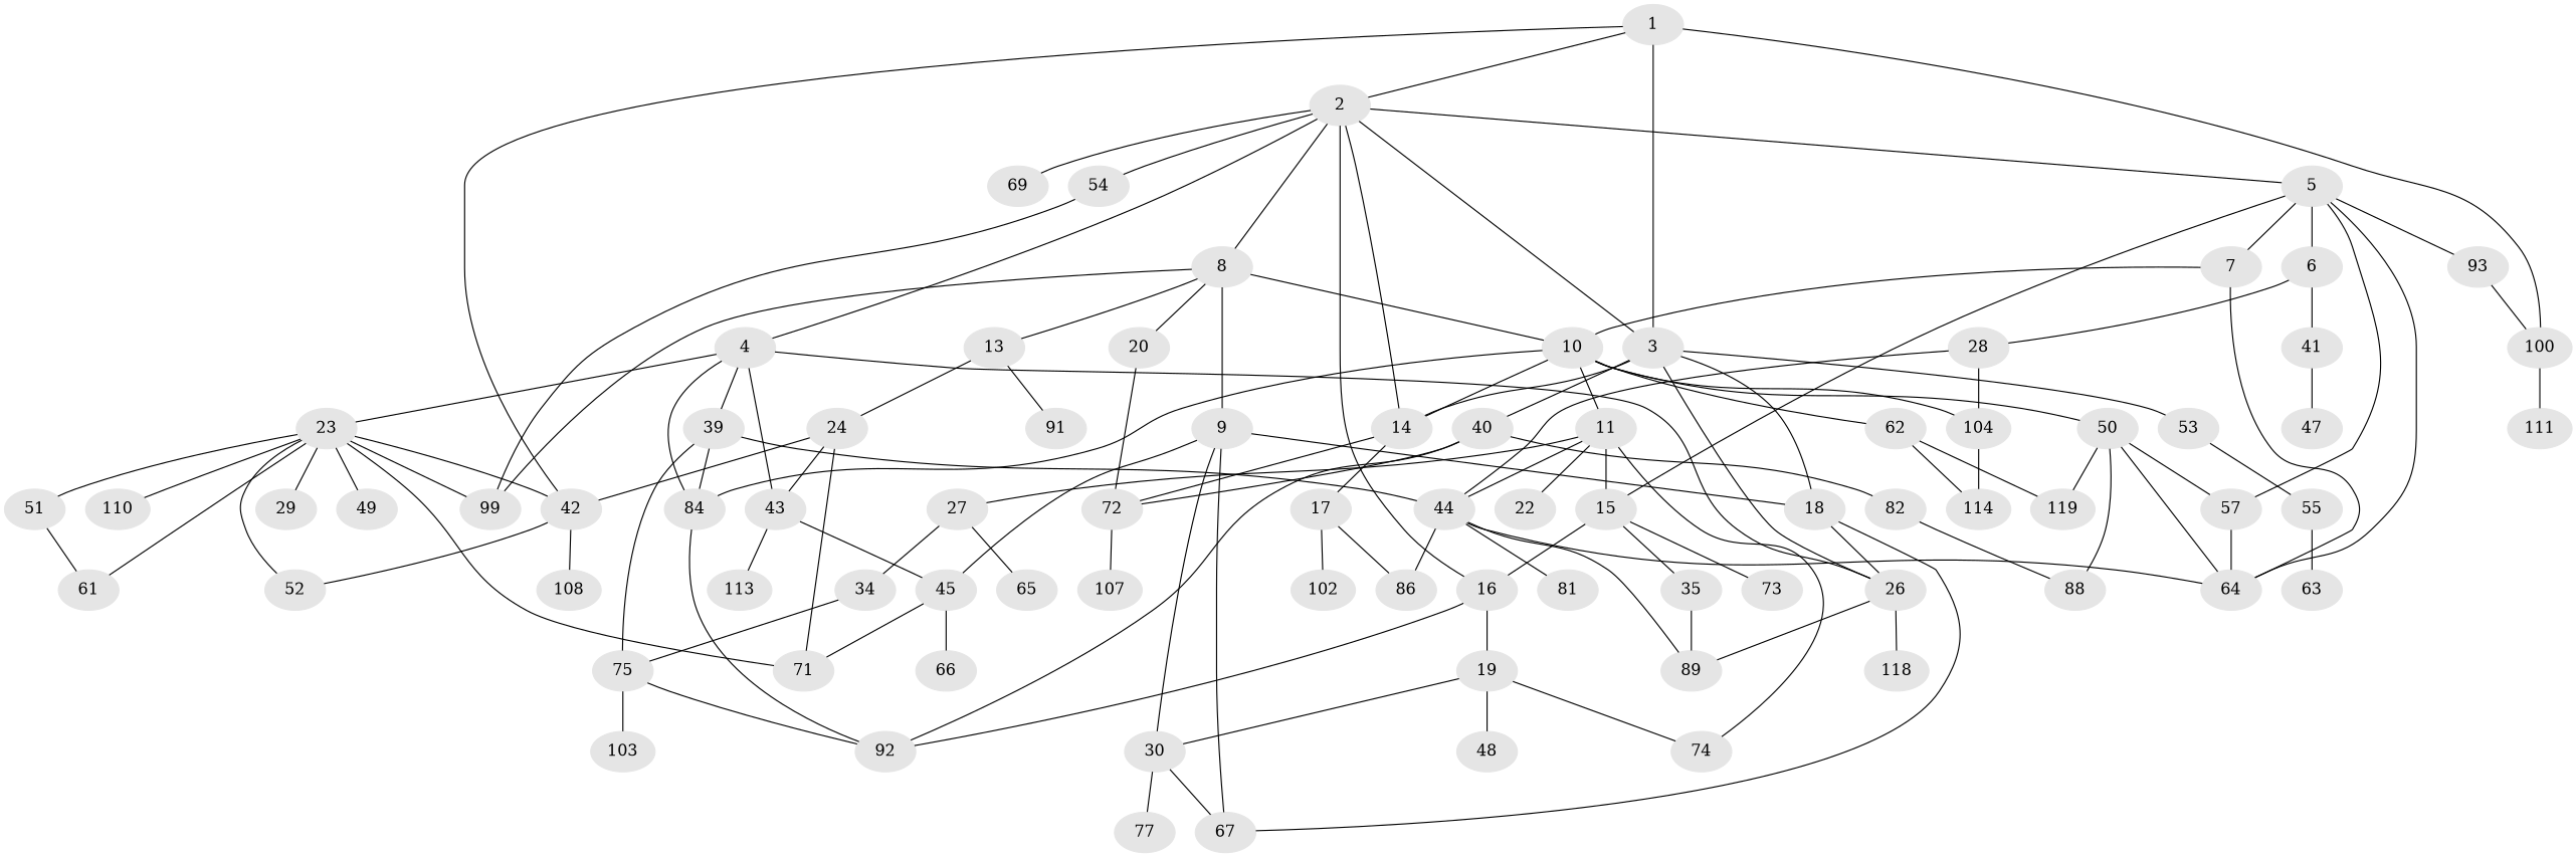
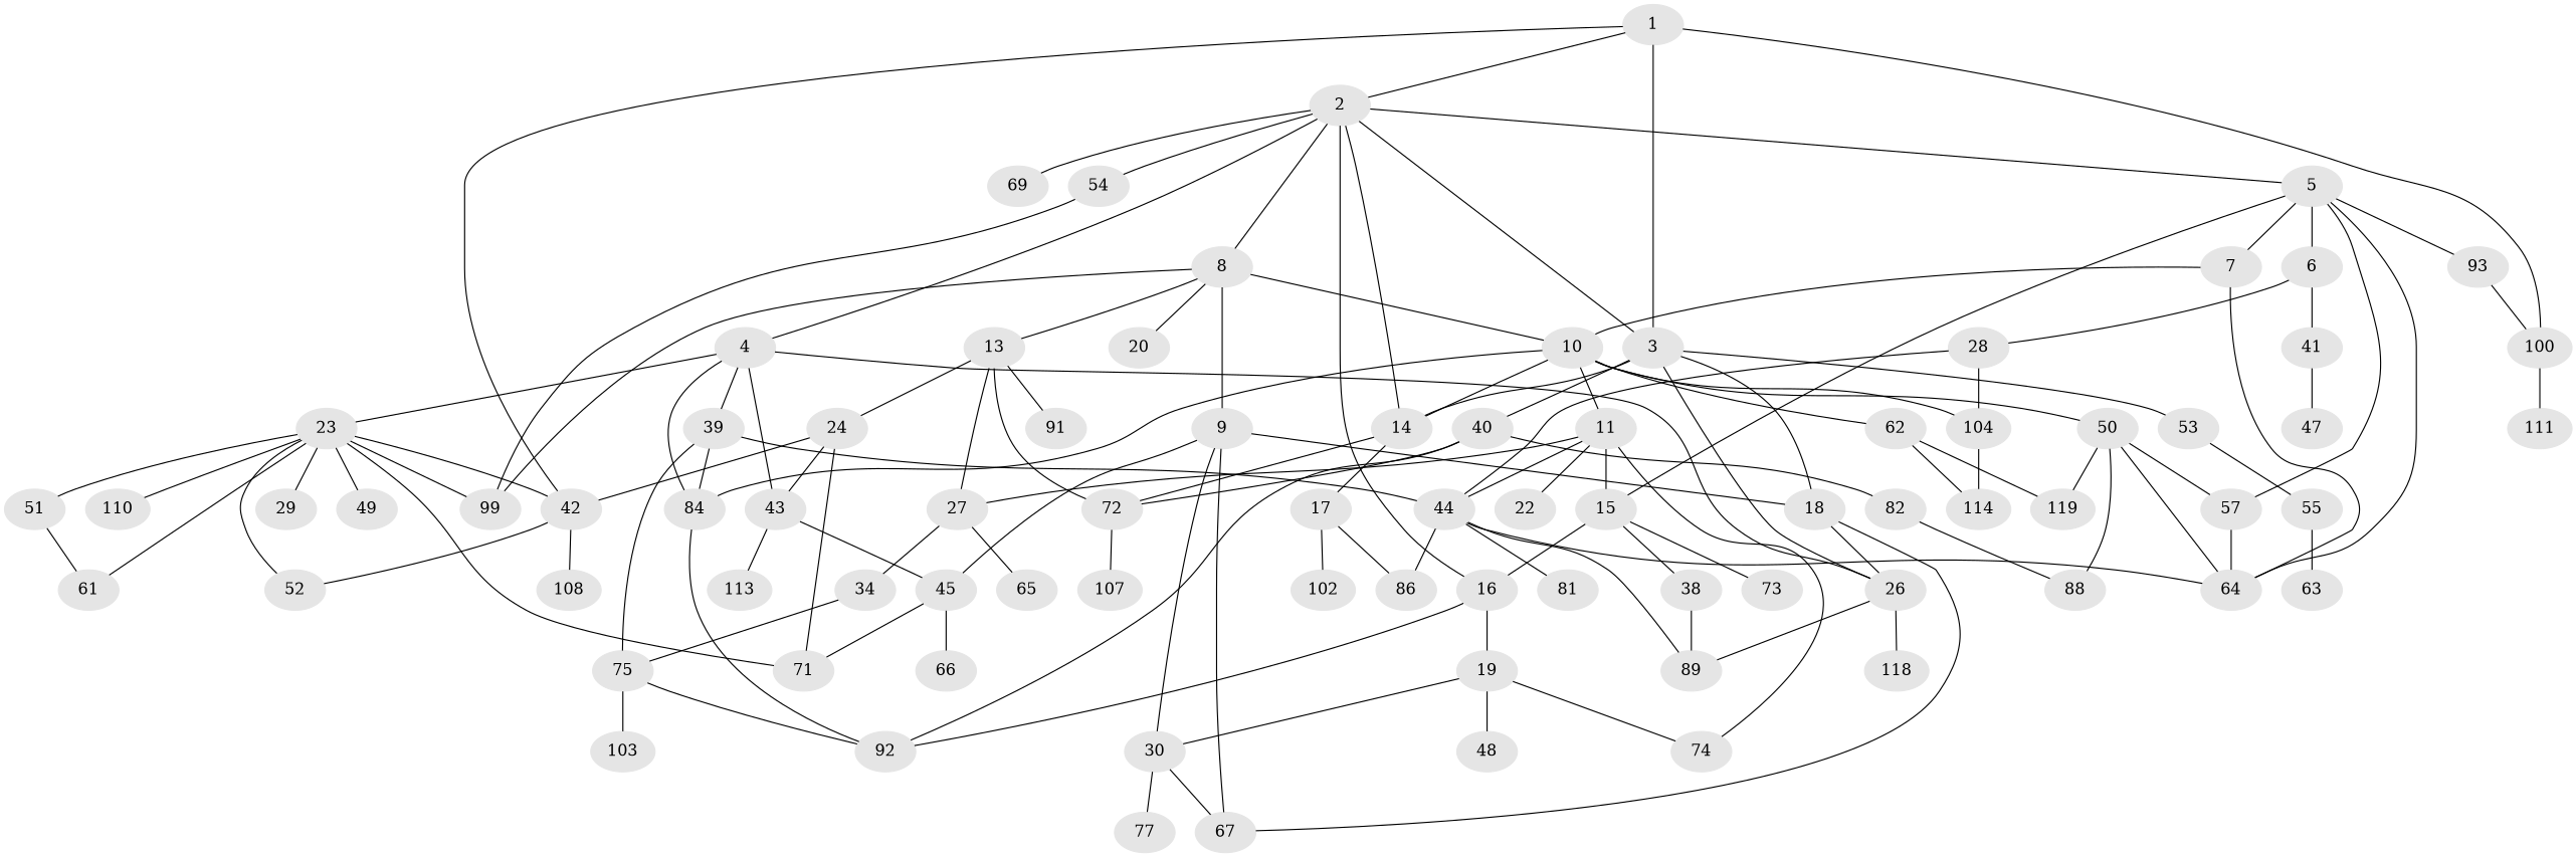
  graph {
    node [color=gray90 style=filled]
    1 [super="+33"]
    2 [super="+80"]
    3 [super="+35"]
    42 [super="+106"]
    100 [super="+105"]
    4 [super="+12"]
    5 [super="+85"]
    8 [super="+95"]
    14 [super="+60"]
    16 [super="+25"]
    54
    69
    18 [super="+32"]
    26 [super="+31"]
    40 [super="+76"]
    53
    52
    108
    111
    23 [super="+79"]
    39
    43 [super="+109"]
    84 [super="+97"]
    6
    7
    15 [super="+36"]
    57
    64 [super="+70"]
    93
    10 [super="+58"]
    9 [super="+59"]
    13 [super="+21"]
    20
    99
    72 [super="+112"]
    17 [super="+115"]
    19
    92 [super="+98"]
    67
    89
    118
    82
    55 [super="+90"]
    29
    49
    n46 [label=51]
    61
    71
    110
    44 [super="+51"]
    75 [super="+96"]
    45 [super="+46"]
    113
    28
    41
-   38 [super="+94" label=35]
+   38 [super="+94"]
    73
    104 [super="+120"]
    47
    11 [super="+116"]
    50 [super="+83"]
    62 [super="+87"]
    30 [super="+37"]
    27 [super="+117"]
    24
    91
    77
    66
    22 [super="+101"]
    74
    88
    119
    114
    34
    65 [super="+68"]
    86
    81
    107
    102
    48 [super="+78"]
    103
    63
    1 -- 2
    1 -- 3
    1 -- 42
    1 -- 100 [weight=2]
    2 -- 3
    2 -- 4
    2 -- 5
    2 -- 8
    2 -- 14
    2 -- 16
    2 -- 54
    2 -- 69
    3 -- 14
    3 -- 18
    3 -- 26
    3 -- 40
    3 -- 53
    42 -- 52
    42 -- 108
    100 -- 111
    4 -- 26
    4 -- 23
    4 -- 39
    4 -- 43
    4 -- 84
    5 -- 6
    5 -- 7
    5 -- 15
    5 -- 57
    5 -- 64
    5 -- 93
    8 -- 10
    8 -- 9
    8 -- 13
    8 -- 20
    8 -- 99
    14 -- 72
    14 -- 17
    16 -- 19
    16 -- 92
    54 -- 99
    18 -- 26
    18 -- 67
    26 -- 89
    26 -- 118
    40 -- 72
    40 -- 92
    40 -- 82
    53 -- 55
    23 -- 42
    23 -- 52
    23 -- 99
    23 -- 29
    23 -- 49
    23 -- n46
    23 -- 61
    23 -- 71
    23 -- 110
    39 -- 84
    39 -- 44
    39 -- 75
    43 -- 45
    43 -- 113
    84 -- 92
    6 -- 28
    6 -- 41
    7 -- 64
    7 -- 10
    15 -- 16
    15 -- 38
    15 -- 73
    57 -- 64
    93 -- 100
    10 -- 14
    10 -- 84
    10 -- 104
    10 -- 11
    10 -- 50
    10 -- 62
    9 -- 18
    9 -- 67
    9 -- 45
    9 -- 30
-   20 -- 72
+   13 -- 72
+   13 -- 27
    13 -- 24
    13 -- 91
    72 -- 107
    17 -- 86
    17 -- 102
    19 -- 30
    19 -- 74
    19 -- 48
    82 -- 88
    55 -- 63
    n46 -- 61
    44 -- 64
    44 -- 89
    44 -- 86
    44 -- 81
    75 -- 92
    75 -- 103
    45 -- 71
    45 -- 66
    28 -- 44
    28 -- 104
    41 -- 47
    38 -- 89
    104 -- 114
    11 -- 15
    11 -- 44
    11 -- 27
    11 -- 22
    11 -- 74
    50 -- 57
    50 -- 64
    50 -- 88
    50 -- 119
    62 -- 119
    62 -- 114
    30 -- 67
    30 -- 77
    27 -- 34
    27 -- 65
    24 -- 42
    24 -- 43
    24 -- 71
    34 -- 75
  }
